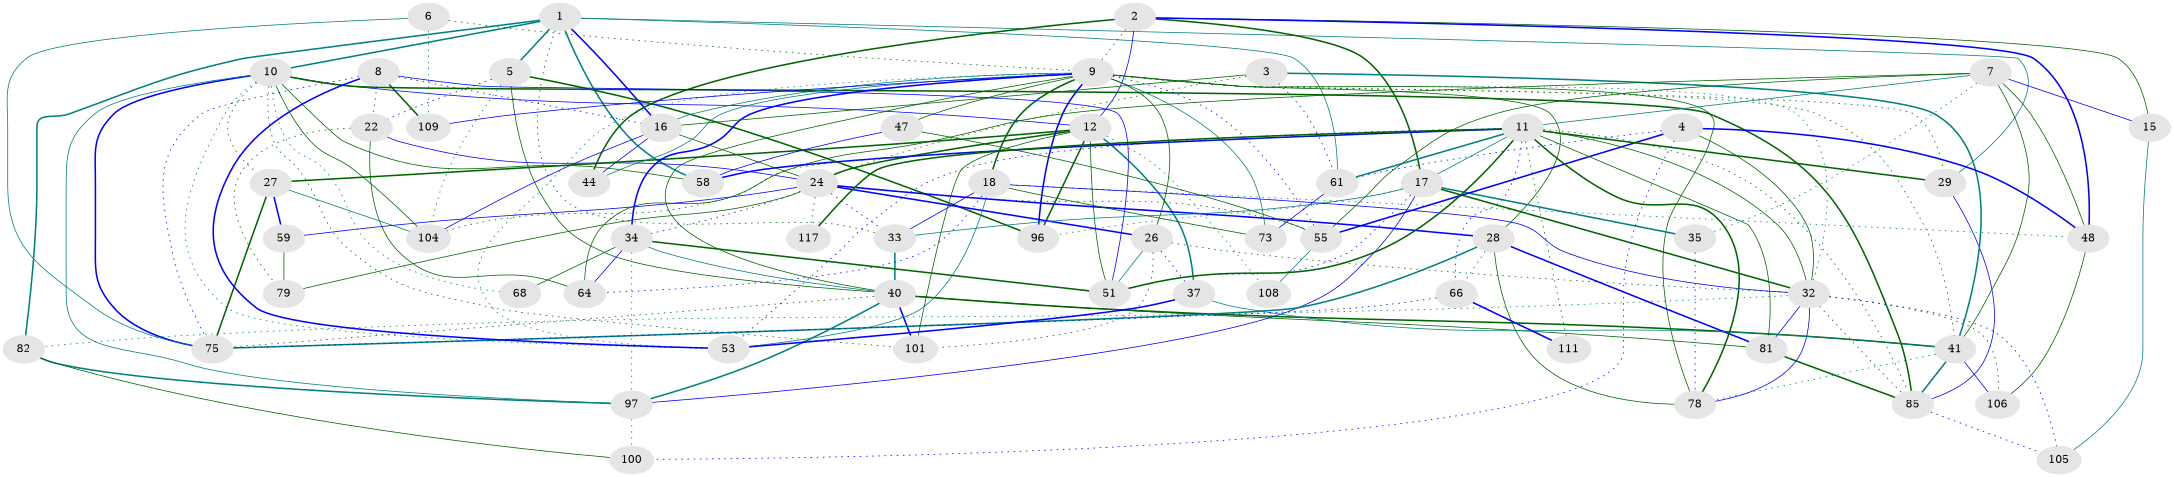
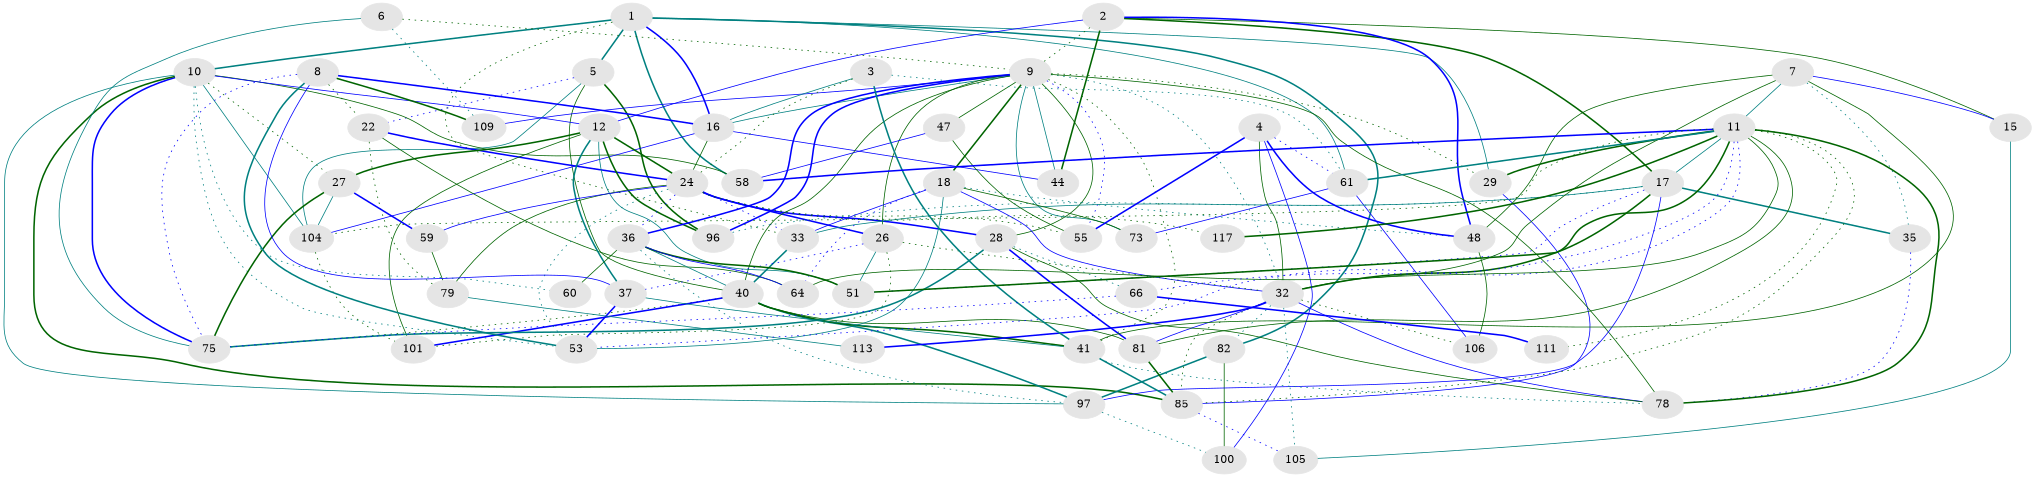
  graph {
    node [color=gray90 style=filled]
    edge [color=darkgreen style=solid]
    1 [super="+23+80"]
    5 [super="+14"]
    10 [super="+21"]
    16 [super="+31"]
    29 [super="+92"]
    33 [super="+88"]
    58 [super="+87"]
    61 [super="+114"]
    82
    22
    40 [super="+54+74+93"]
    96
    104 [super="+118"]
    12 [super="+42+62"]
    75 [super="+91+90"]
    53 [super="+84"]
    27 [super="+57"]
-   68
+   68 [label=60]
    85 [super="+103"]
    97 [super="+99"]
    101
    44
    24 [super="+60"]
    73
    106
    100
    2 [super="+43"]
    9 [super="+13+20"]
    15 [super="+25"]
    17 [super="+83"]
    48
    41 [super="+94"]
    32 [super="+56+112+110"]
    55 [super="+86"]
    109
    18 [super="+77+71"]
    26 [super="+116"]
    28 [super="+102"]
-   36 [super="+115+38" label=34]
+   36 [super="+115+38"]
    47
    78
    37 [super="+72"]
    51 [super="+65"]
-   108
    105
    35
    3
    117
    79 [super="+120"]
    59
    4 [super="+98"]
    81 [super="+95"]
+   113
    64
    6
    7 [super="+119"]
    11 [super="+76+46+30+19"]
    66
    111
    8 [super="+49"]
    1 -- 5 [color=teal style=bold weight=2]
    1 -- 10 [color=teal style=bold]
    1 -- 16 [color=blue style=bold]
    1 -- 29 [color=teal]
    1 -- 33 [style=dotted weight=2]
    1 -- 58 [color=teal style=bold]
    1 -- 61 [color=teal]
    1 -- 82 [color=teal style=bold]
    5 -- 22 [color=blue style=dotted]
    5 -- 40
    5 -- 96 [style=bold]
-   5 -- 104 [color=teal style=dotted]
+   5 -- 104 [color=teal]
    10 -- 58
-   10 -- 104
+   10 -- 104 [color=teal]
    10 -- 12 [color=blue]
    10 -- 75 [color=blue style=bold]
    10 -- 53 [color=teal style=dotted]
    10 -- 27 [style=dotted]
    10 -- 68 [color=teal style=dotted]
    10 -- 85 [style=bold]
    10 -- 97 [color=teal]
-   10 -- 101 [style=dotted]
+   104 -- 101 [style=dotted]
    16 -- 104 [color=blue]
    16 -- 44 [color=blue]
    16 -- 24
    29 -- 85 [color=blue]
    33 -- 40 [color=teal style=bold]
    61 -- 73 [color=blue]
-   41 -- 106 [color=blue]
+   61 -- 106 [color=blue]
    82 -- 97 [color=teal style=bold]
    82 -- 100
-   22 -- 24 [color=blue]
+   22 -- 24 [color=blue style=bold]
    22 -- 79 [style=dotted]
    22 -- 64
    40 -- 75 [style=dotted]
    40 -- 97 [color=teal style=bold]
    40 -- 101 [color=blue style=bold]
    40 -- 41 [style=bold]
    40 -- 81
    12 -- 96 [style=bold]
    12 -- 27 [style=bold]
    12 -- 101
    12 -- 24 [style=bold]
    12 -- 37 [color=teal style=bold]
-   12 -- 51
-   12 -- 108 [color=teal style=dotted]
+   12 -- 51 [color=teal]
    27 -- 104 [color=teal]
    27 -- 75 [style=bold]
    27 -- 59 [color=blue style=bold]
    85 -- 105 [color=blue style=dotted]
    97 -- 100 [color=teal style=dotted]
    24 -- 33 [color=blue style=dotted]
    24 -- 55 [style=dotted]
    24 -- 26 [color=blue style=bold]
    24 -- 28 [color=blue style=bold]
    24 -- 36 [color=blue style=dotted]
    24 -- 117 [style=dotted]
    24 -- 79
    24 -- 59 [color=blue]
    2 -- 12 [color=blue]
    2 -- 44 [style=bold]
    2 -- 9 [style=dotted weight=2]
    2 -- 15
    2 -- 17 [style=bold]
    2 -- 48 [color=blue style=bold]
    9 -- 16 [color=teal]
    9 -- 29 [style=dotted]
    9 -- 40
    9 -- 96 [color=blue style=bold]
-   9 -- 53 [color=teal style=dotted]
+   24 -- 53 [color=teal style=dotted]
    9 -- 44 [color=teal]
    9 -- 73 [color=teal]
    9 -- 41 [style=dotted]
    9 -- 32 [color=teal style=dotted]
    9 -- 55 [color=blue style=dotted]
    9 -- 109 [color=blue]
    9 -- 18 [style=bold]
    9 -- 26
    9 -- 28
    9 -- 36 [color=blue style=bold]
    9 -- 47
    9 -- 78 [weight=2]
    15 -- 105 [color=teal]
    17 -- 33 [color=teal]
    17 -- 96 [color=teal style=dotted]
    17 -- 97 [color=blue]
    17 -- 32 [style=bold]
    17 -- 51 [color=blue style=dotted]
    17 -- 35 [color=teal style=bold]
    48 -- 106
    41 -- 85 [color=teal style=bold]
    41 -- 78 [color=teal style=dotted]
    32 -- 82 [color=teal style=dotted]
    32 -- 85 [style=dotted]
    32 -- 106 [style=dotted]
    32 -- 78 [color=blue]
-   32 -- 105 [color=blue style=dotted]
+   32 -- 105 [color=teal style=dotted]
    32 -- 81 [color=blue]
-   55 -- 108 [color=teal]
+   32 -- 113 [color=blue style=bold]
    18 -- 33 [color=blue]
    18 -- 53 [color=teal]
    18 -- 73
    18 -- 48 [color=teal style=dotted]
    18 -- 32 [color=blue]
    18 -- 64 [color=blue style=dotted]
    26 -- 101 [style=dotted]
    26 -- 32 [style=dotted]
    26 -- 37 [color=blue style=dotted]
    26 -- 51 [color=teal weight=2]
    28 -- 75 [color=teal style=bold]
    28 -- 78
    28 -- 81 [color=blue style=bold]
    28 -- 66 [color=teal style=dotted]
    36 -- 40 [color=teal]
    36 -- 68
    36 -- 97 [color=teal style=dotted]
    36 -- 51 [style=bold]
    36 -- 64 [color=blue]
    47 -- 58 [color=blue]
    47 -- 55
    37 -- 53 [color=blue style=bold]
    37 -- 41 [color=teal]
    35 -- 78 [color=blue style=dotted]
-   3 -- 16
-   3 -- 61 [color=blue style=dotted]
+   3 -- 16 [color=teal]
+   3 -- 61 [color=teal style=dotted]
    3 -- 24 [style=dotted]
    3 -- 41 [color=teal style=bold]
+   79 -- 113 [color=teal]
    59 -- 79
    4 -- 61 [color=blue style=dotted]
-   4 -- 100 [color=blue style=dotted]
+   4 -- 100 [color=blue]
    4 -- 48 [color=blue style=bold]
    4 -- 32
    4 -- 55 [color=blue style=bold]
    81 -- 85 [style=bold]
    6 -- 75 [color=teal]
    6 -- 9 [style=dotted]
    6 -- 109 [color=teal style=dotted]
    7 -- 15 [color=blue]
    7 -- 48
    7 -- 41
-   7 -- 55
    7 -- 35 [color=teal style=dotted]
    7 -- 64
    7 -- 11 [color=teal]
    11 -- 29 [style=bold]
    11 -- 58 [color=blue style=bold weight=2]
    11 -- 61 [color=teal style=bold]
    11 -- 104 [style=dotted]
    11 -- 53 [color=blue style=dotted]
    11 -- 85 [style=dotted]
    11 -- 17 [color=teal]
    11 -- 32
    11 -- 78 [style=bold]
    11 -- 51 [style=bold]
    11 -- 117 [style=bold]
    11 -- 81 [weight=2]
    11 -- 66 [color=blue style=dotted]
    11 -- 111 [style=dotted]
    66 -- 75 [color=blue style=dotted]
    66 -- 111 [color=blue style=bold]
-   8 -- 16 [color=blue style=dotted]
+   8 -- 16 [color=blue style=bold]
    8 -- 22 [style=dotted]
    8 -- 75 [color=blue style=dotted]
-   8 -- 53 [color=blue style=bold]
+   8 -- 53 [color=teal style=bold]
    8 -- 109 [style=bold]
-   8 -- 51 [color=blue]
+   8 -- 37 [color=blue]
  }
